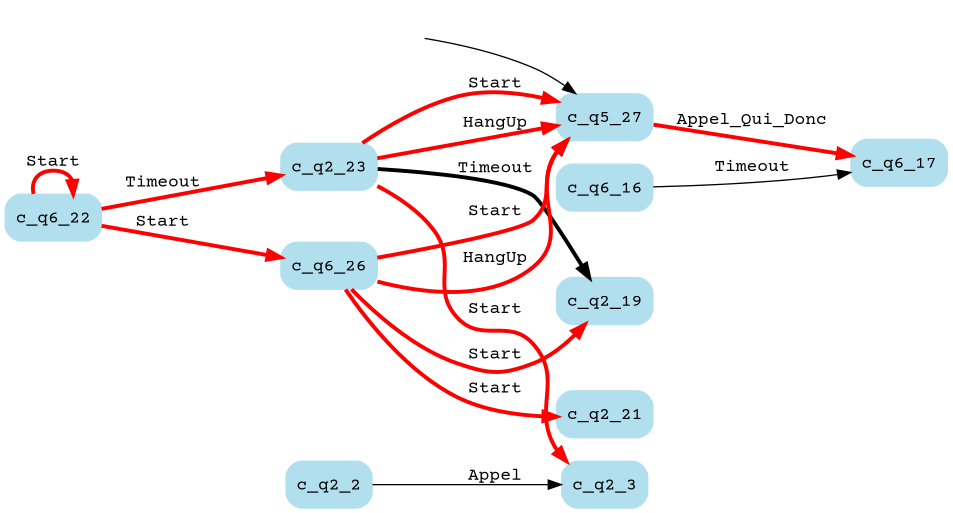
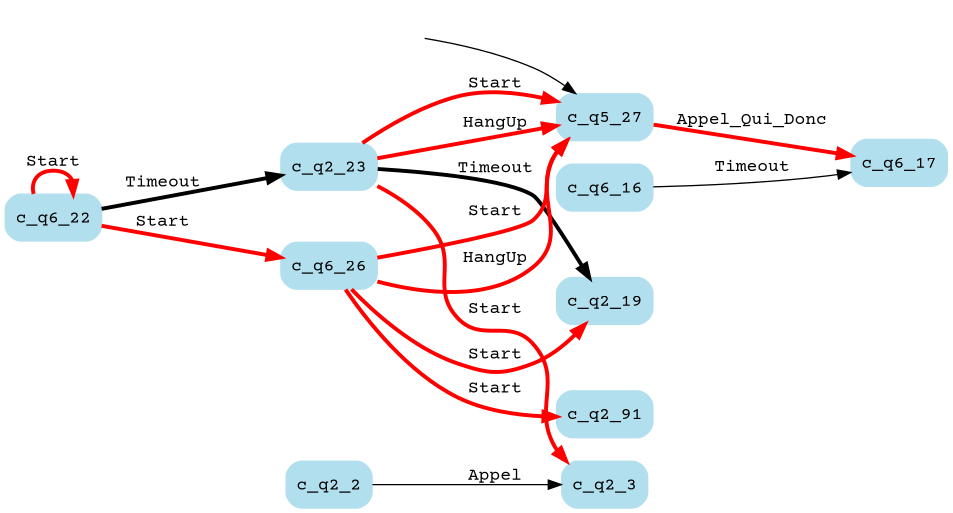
  digraph {
    fontname="Courier Prime"
    rankdir=LR
    node [fontname="Courier Prime" style="rounded, filled" color=lightblue2 shape=box]
    edge [fontname="Courier Prime" color=red penwidth=3]
    start_c_q5_27 [style=invisible color="" shape=""]
    n2 [label=c_q5_27]
    n3 [label=c_q6_17]
    n4 [label=c_q6_22]
    n5 [label=c_q2_23]
    n6 [label=c_q6_26]
    n7 [label=c_q2_19]
    n8 [label=c_q2_3]
-   n9 [label=c_q2_21]
+   n9 [label=c_q2_91]
    n10 [label=c_q2_2]
    n11 [label=c_q6_16]
    start_c_q5_27 -> n2 [color="" penwidth=""]
    n2 -> n3 [label=Appel_Qui_Donc]
    n4 -> n4 [label=Start]
-   n4 -> n5 [label=Timeout]
+   n4 -> n5 [color=black label=Timeout]
    n4 -> n6 [label=Start]
    n5 -> n2 [label=Start]
    n5 -> n2 [label=HangUp]
    n5 -> n7 [color=black label=Timeout]
    n5 -> n8 [label=Start]
    n6 -> n2 [label=Start]
    n6 -> n2 [label=HangUp]
    n6 -> n7 [label=Start]
    n6 -> n9 [label=Start]
    n10 -> n8 [label=Appel color="" penwidth=""]
    n11 -> n3 [label=Timeout color="" penwidth=""]
  }
